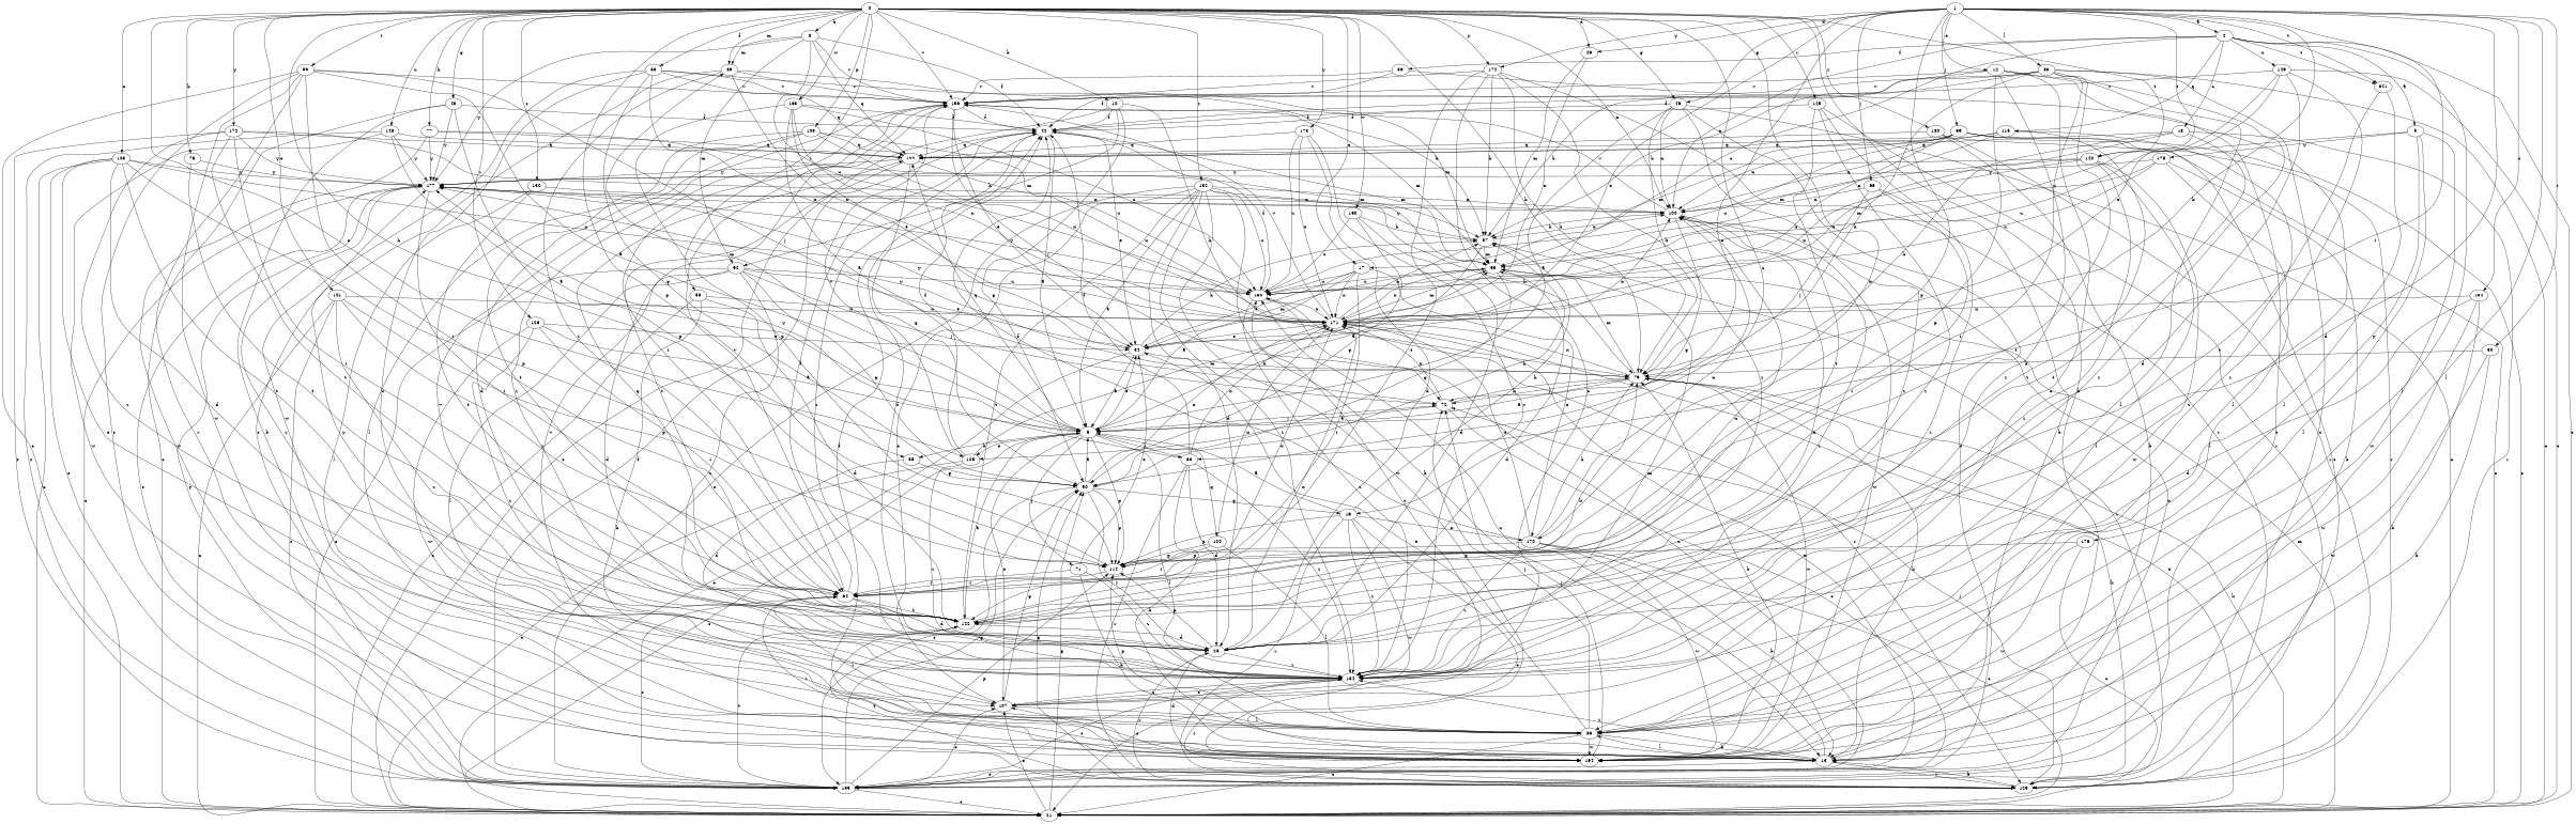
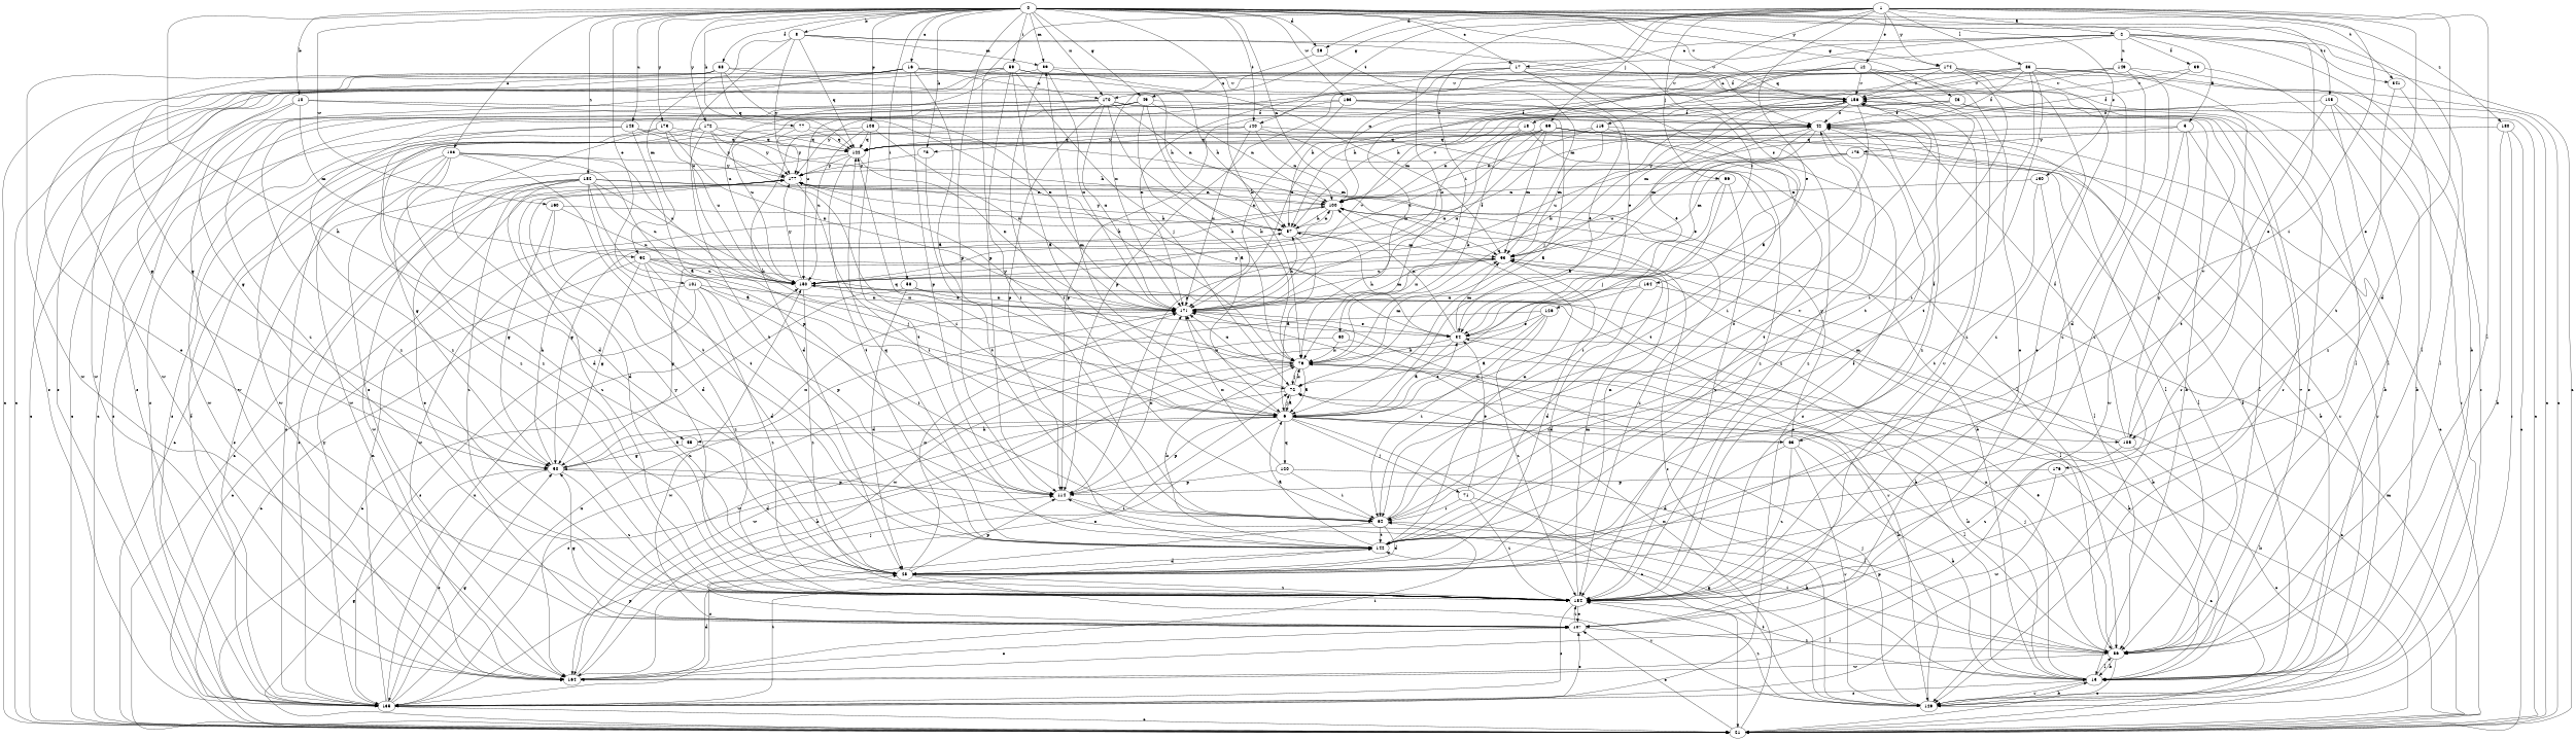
  strict digraph {
    0
    8
    10
    13
    16
    17
    26
    38
    43
    49
    55
    58
    59
    75
    77
    79
    89
    100
    101
    103
    105
    108
    114
    125
    126
    130
    140
    148
    156
    160
    163
    170
    172
    173
    174
    180
    182
    150
    122
    42
    92
    177
    21
    50
    86
    129
    135
    184
    164
    6
    57
    34
    64
    171
    93
    107
    28
    72
    142
    1
    2
    n62 [label=12]
    60
    63
    66
    69
    83
    134
    n69 [label=341]
    5
    18
    39
    115
    149
    175
    176
    71
    120
    0 -> 8 [label=b]
    0 -> 10 [label=b]
    0 -> 13 [label=b]
    0 -> 16 [label=c]
    0 -> 17 [label=c]
    0 -> 26 [label=d]
    0 -> 38 [label=f]
    0 -> 43 [label=g]
    0 -> 49 [label=g]
    0 -> 55 [label=h]
    0 -> 58 [label=i]
    0 -> 59 [label=i]
    0 -> 75 [label=k]
    0 -> 77 [label=k]
    0 -> 79 [label=k]
    0 -> 89 [label=m]
    0 -> 100 [label=n]
    0 -> 101 [label=o]
    0 -> 103 [label=o]
    0 -> 105 [label=o]
    0 -> 108 [label=p]
    0 -> 114 [label=p]
    0 -> 125 [label=r]
    0 -> 126 [label=r]
    0 -> 130 [label=s]
    0 -> 140 [label=t]
    0 -> 148 [label=u]
    0 -> 156 [label=v]
    0 -> 160 [label=w]
    0 -> 163 [label=w]
    0 -> 170 [label=x]
    0 -> 172 [label=y]
    0 -> 173 [label=y]
    0 -> 174 [label=y]
    0 -> 180 [label=z]
    0 -> 182 [label=z]
    8 -> 89 [label=m]
    8 -> 156 [label=v]
    8 -> 150 [label=u]
    8 -> 122 [label=q]
    8 -> 42 [label=f]
    8 -> 92 [label=m]
    8 -> 177 [label=y]
    10 -> 79 [label=k]
    10 -> 42 [label=f]
    10 -> 92 [label=m]
    10 -> 21 [label=c]
    10 -> 50 [label=g]
    13 -> 79 [label=k]
    13 -> 156 [label=v]
    13 -> 150 [label=u]
    13 -> 42 [label=f]
    13 -> 86 [label=l]
    13 -> 129 [label=r]
    13 -> 135 [label=s]
    13 -> 184 [label=z]
    16 -> 114 [label=p]
    16 -> 170 [label=x]
    16 -> 21 [label=c]
-   50 -> 16 [label=g]
+   16 -> 50 [label=g]
    16 -> 129 [label=r]
    16 -> 184 [label=z]
    16 -> 164 [label=w]
    16 -> 6 [label=a]
    16 -> 57 [label=h]
    17 -> 170 [label=x]
    17 -> 150 [label=u]
    17 -> 6 [label=a]
    17 -> 34 [label=e]
    17 -> 64 [label=i]
    17 -> 171 [label=x]
    26 -> 171 [label=x]
    26 -> 93 [label=m]
    38 -> 156 [label=v]
    38 -> 122 [label=q]
    38 -> 50 [label=g]
    38 -> 164 [label=w]
    38 -> 57 [label=h]
    38 -> 171 [label=x]
    38 -> 107 [label=o]
    43 -> 13 [label=b]
    43 -> 114 [label=p]
    43 -> 42 [label=f]
    43 -> 177 [label=y]
    43 -> 21 [label=c]
    49 -> 79 [label=k]
    49 -> 100 [label=n]
    49 -> 42 [label=f]
    49 -> 21 [label=c]
    49 -> 135 [label=s]
    49 -> 184 [label=z]
    49 -> 6 [label=a]
    55 -> 50 [label=g]
    55 -> 28 [label=d]
    58 -> 13 [label=b]
    58 -> 21 [label=c]
    58 -> 171 [label=x]
    58 -> 28 [label=d]
    59 -> 156 [label=v]
    59 -> 21 [label=c]
    59 -> 129 [label=r]
    59 -> 135 [label=s]
    59 -> 164 [label=w]
    59 -> 6 [label=a]
    59 -> 64 [label=i]
    59 -> 72 [label=j]
    75 -> 177 [label=y]
    75 -> 142 [label=t]
    77 -> 122 [label=q]
    77 -> 177 [label=y]
    77 -> 164 [label=w]
    77 -> 93 [label=m]
    79 -> 177 [label=y]
    79 -> 164 [label=w]
    79 -> 6 [label=a]
    79 -> 171 [label=x]
    79 -> 93 [label=m]
    79 -> 72 [label=j]
    89 -> 156 [label=v]
    89 -> 135 [label=s]
    89 -> 64 [label=i]
    89 -> 171 [label=x]
    89 -> 93 [label=m]
    100 -> 156 [label=v]
    100 -> 50 [label=g]
    100 -> 184 [label=z]
    100 -> 164 [label=w]
    100 -> 57 [label=h]
    101 -> 114 [label=p]
    101 -> 21 [label=c]
    101 -> 135 [label=s]
    101 -> 184 [label=z]
    101 -> 64 [label=i]
    101 -> 171 [label=x]
    103 -> 114 [label=p]
    103 -> 150 [label=u]
    103 -> 177 [label=y]
    103 -> 21 [label=c]
    103 -> 135 [label=s]
    103 -> 107 [label=o]
    103 -> 28 [label=d]
    103 -> 142 [label=t]
    105 -> 156 [label=v]
    105 -> 42 [label=f]
    105 -> 21 [label=c]
    105 -> 184 [label=z]
    105 -> 93 [label=m]
    108 -> 150 [label=u]
    108 -> 122 [label=q]
    108 -> 86 [label=l]
    108 -> 171 [label=x]
    108 -> 28 [label=d]
    108 -> 142 [label=t]
    114 -> 64 [label=i]
    114 -> 171 [label=x]
    125 -> 13 [label=b]
    125 -> 42 [label=f]
    125 -> 129 [label=r]
    125 -> 184 [label=z]
    125 -> 142 [label=t]
    126 -> 184 [label=z]
    126 -> 164 [label=w]
    126 -> 6 [label=a]
    126 -> 34 [label=e]
    126 -> 64 [label=i]
    130 -> 100 [label=n]
    130 -> 86 [label=l]
    130 -> 142 [label=t]
    140 -> 100 [label=n]
-   140 -> 177 [label=y]
+   140 -> 75 [label=y]
    140 -> 86 [label=l]
    140 -> 184 [label=z]
    140 -> 164 [label=w]
    140 -> 171 [label=x]
    148 -> 122 [label=q]
    148 -> 177 [label=y]
    148 -> 135 [label=s]
    148 -> 164 [label=w]
    148 -> 6 [label=a]
    156 -> 42 [label=f]
    156 -> 184 [label=z]
    156 -> 34 [label=e]
    156 -> 64 [label=i]
    156 -> 93 [label=m]
    156 -> 72 [label=j]
    160 -> 150 [label=u]
    160 -> 50 [label=g]
    160 -> 57 [label=h]
    160 -> 28 [label=d]
    163 -> 114 [label=p]
    163 -> 150 [label=u]
    163 -> 42 [label=f]
    163 -> 6 [label=a]
    163 -> 34 [label=e]
    163 -> 171 [label=x]
    170 -> 13 [label=b]
    170 -> 79 [label=k]
    170 -> 100 [label=n]
    170 -> 114 [label=p]
    170 -> 42 [label=f]
    170 -> 21 [label=c]
    170 -> 184 [label=z]
    170 -> 164 [label=w]
    170 -> 171 [label=x]
    172 -> 122 [label=q]
    172 -> 177 [label=y]
    172 -> 135 [label=s]
    172 -> 184 [label=z]
    172 -> 57 [label=h]
    172 -> 64 [label=i]
    172 -> 142 [label=t]
    173 -> 150 [label=u]
    173 -> 122 [label=q]
    173 -> 184 [label=z]
    173 -> 171 [label=x]
    173 -> 28 [label=d]
    174 -> 79 [label=k]
    174 -> 156 [label=v]
    174 -> 129 [label=r]
    174 -> 184 [label=z]
    174 -> 57 [label=h]
    174 -> 107 [label=o]
    174 -> 142 [label=t]
    180 -> 13 [label=b]
    180 -> 122 [label=q]
    180 -> 21 [label=c]
    180 -> 129 [label=r]
    182 -> 13 [label=b]
    182 -> 79 [label=k]
    182 -> 100 [label=n]
    182 -> 150 [label=u]
    182 -> 135 [label=s]
    182 -> 184 [label=z]
    182 -> 164 [label=w]
    182 -> 6 [label=a]
    182 -> 107 [label=o]
    182 -> 28 [label=d]
    182 -> 142 [label=t]
    150 -> 42 [label=f]
    150 -> 177 [label=y]
    150 -> 129 [label=r]
    150 -> 184 [label=z]
    150 -> 171 [label=x]
    122 -> 177 [label=y]
    122 -> 50 [label=g]
    122 -> 171 [label=x]
    122 -> 142 [label=t]
    42 -> 122 [label=q]
    42 -> 184 [label=z]
    42 -> 6 [label=a]
    42 -> 34 [label=e]
    42 -> 93 [label=m]
    92 -> 150 [label=u]
    92 -> 21 [label=c]
    92 -> 50 [label=g]
    92 -> 86 [label=l]
    92 -> 184 [label=z]
    92 -> 34 [label=e]
    92 -> 28 [label=d]
    92 -> 72 [label=j]
    177 -> 100 [label=n]
    177 -> 21 [label=c]
    177 -> 135 [label=s]
    177 -> 184 [label=z]
    177 -> 64 [label=i]
    21 -> 79 [label=k]
    21 -> 50 [label=g]
    21 -> 171 [label=x]
    21 -> 93 [label=m]
    21 -> 107 [label=o]
    50 -> 114 [label=p]
    50 -> 135 [label=s]
    50 -> 184 [label=z]
    50 -> 6 [label=a]
    50 -> 57 [label=h]
    50 -> 171 [label=x]
    86 -> 13 [label=b]
    86 -> 114 [label=p]
    86 -> 21 [label=c]
    86 -> 164 [label=w]
    86 -> 34 [label=e]
    86 -> 64 [label=i]
    86 -> 72 [label=j]
    129 -> 13 [label=b]
    129 -> 79 [label=k]
    129 -> 50 [label=g]
    129 -> 184 [label=z]
    129 -> 72 [label=j]
    129 -> 142 [label=t]
    135 -> 100 [label=n]
    135 -> 114 [label=p]
    135 -> 150 [label=u]
    135 -> 42 [label=f]
    135 -> 177 [label=y]
    135 -> 21 [label=c]
    135 -> 50 [label=g]
    135 -> 171 [label=x]
    135 -> 107 [label=o]
    135 -> 142 [label=t]
    184 -> 42 [label=f]
    184 -> 177 [label=y]
    184 -> 135 [label=s]
    184 -> 93 [label=m]
    184 -> 107 [label=o]
    164 -> 79 [label=k]
    164 -> 64 [label=i]
    164 -> 107 [label=o]
    164 -> 28 [label=d]
    164 -> 72 [label=j]
    6 -> 55 [label=h]
    6 -> 89 [label=m]
    6 -> 105 [label=o]
    6 -> 114 [label=p]
    6 -> 122 [label=q]
    6 -> 21 [label=c]
    6 -> 86 [label=l]
    6 -> 34 [label=e]
    6 -> 107 [label=o]
    6 -> 72 [label=j]
    6 -> 63 [label=i]
    6 -> 71 [label=j]
    6 -> 120 [label=q]
    57 -> 100 [label=n]
    57 -> 177 [label=y]
    57 -> 129 [label=r]
    57 -> 6 [label=a]
    57 -> 93 [label=m]
    34 -> 79 [label=k]
    34 -> 100 [label=n]
    34 -> 177 [label=y]
    34 -> 21 [label=c]
    34 -> 6 [label=a]
    34 -> 57 [label=h]
    34 -> 93 [label=m]
    64 -> 156 [label=v]
    64 -> 42 [label=f]
    64 -> 135 [label=s]
    64 -> 28 [label=d]
    64 -> 142 [label=t]
    171 -> 156 [label=v]
    171 -> 57 [label=h]
    171 -> 34 [label=e]
    171 -> 93 [label=m]
    93 -> 150 [label=u]
    93 -> 50 [label=g]
    93 -> 171 [label=x]
    93 -> 28 [label=d]
    107 -> 156 [label=v]
    107 -> 150 [label=u]
    107 -> 50 [label=g]
    107 -> 86 [label=l]
    107 -> 184 [label=z]
    28 -> 100 [label=n]
    28 -> 114 [label=p]
    28 -> 129 [label=r]
    28 -> 184 [label=z]
    28 -> 171 [label=x]
    72 -> 79 [label=k]
    72 -> 135 [label=s]
    72 -> 6 [label=a]
    72 -> 171 [label=x]
    142 -> 79 [label=k]
    142 -> 100 [label=n]
    142 -> 122 [label=q]
    142 -> 6 [label=a]
    142 -> 28 [label=d]
    1 -> 26 [label=d]
    1 -> 49 [label=g]
    1 -> 79 [label=k]
    1 -> 105 [label=o]
    1 -> 114 [label=p]
    1 -> 140 [label=t]
    1 -> 174 [label=y]
    1 -> 86 [label=l]
    1 -> 34 [label=e]
    1 -> 28 [label=d]
    1 -> 2 [label=a]
    1 -> n62 [label=e]
    1 -> 60 [label=i]
    1 -> 63 [label=i]
    1 -> 66 [label=j]
    1 -> 69 [label=j]
    1 -> 83 [label=l]
    1 -> 134 [label=s]
    1 -> n69 [label=t]
    2 -> 17 [label=c]
    2 -> 100 [label=n]
    2 -> 21 [label=c]
    2 -> 86 [label=l]
    2 -> n69 [label=t]
    2 -> 5 [label=a]
    2 -> 18 [label=c]
    2 -> 39 [label=f]
    2 -> 115 [label=q]
    2 -> 149 [label=u]
    n62 -> 114 [label=p]
    n62 -> 156 [label=v]
    n62 -> 86 [label=l]
    n62 -> 135 [label=s]
    n62 -> 184 [label=z]
    n62 -> 57 [label=h]
    n62 -> 107 [label=o]
    60 -> 13 [label=b]
    60 -> 79 [label=k]
    60 -> 164 [label=w]
    63 -> 13 [label=b]
    63 -> 42 [label=f]
    63 -> 177 [label=y]
    63 -> 129 [label=r]
    63 -> 184 [label=z]
    63 -> 171 [label=x]
    63 -> 28 [label=d]
    66 -> 100 [label=n]
    66 -> 184 [label=z]
    66 -> 64 [label=i]
    66 -> 72 [label=j]
    69 -> 100 [label=n]
    69 -> 150 [label=u]
    69 -> 122 [label=q]
    69 -> 21 [label=c]
    69 -> 129 [label=r]
    69 -> 135 [label=s]
    69 -> 171 [label=x]
    69 -> 93 [label=m]
    83 -> 79 [label=k]
    83 -> 156 [label=v]
    83 -> 42 [label=f]
    83 -> 21 [label=c]
    83 -> 135 [label=s]
    83 -> 184 [label=z]
    83 -> 57 [label=h]
    83 -> 64 [label=i]
    83 -> 142 [label=t]
    134 -> 13 [label=b]
    134 -> 164 [label=w]
    134 -> 171 [label=x]
    134 -> 28 [label=d]
    n69 -> 86 [label=l]
    n69 -> 142 [label=t]
    5 -> 150 [label=u]
    5 -> 86 [label=l]
    5 -> 164 [label=w]
    5 -> 175 [label=y]
    5 -> 176 [label=y]
    18 -> 79 [label=k]
    18 -> 122 [label=q]
    18 -> 129 [label=r]
    18 -> 171 [label=x]
    18 -> 142 [label=t]
    39 -> 156 [label=v]
    39 -> 42 [label=f]
    39 -> 86 [label=l]
    115 -> 100 [label=n]
    115 -> 122 [label=q]
    115 -> 184 [label=z]
    115 -> 93 [label=m]
    115 -> 142 [label=t]
    149 -> 156 [label=v]
    149 -> 150 [label=u]
    149 -> 21 [label=c]
    149 -> 184 [label=z]
    149 -> 171 [label=x]
    149 -> 28 [label=d]
    175 -> 13 [label=b]
    175 -> 150 [label=u]
    175 -> 177 [label=y]
    175 -> 86 [label=l]
    175 -> 93 [label=m]
    176 -> 114 [label=p]
    176 -> 21 [label=c]
    176 -> 164 [label=w]
    71 -> 13 [label=b]
    71 -> 184 [label=z]
    71 -> 34 [label=e]
    71 -> 64 [label=i]
    120 -> 114 [label=p]
    120 -> 86 [label=l]
    120 -> 64 [label=i]
    120 -> 171 [label=x]
  }
